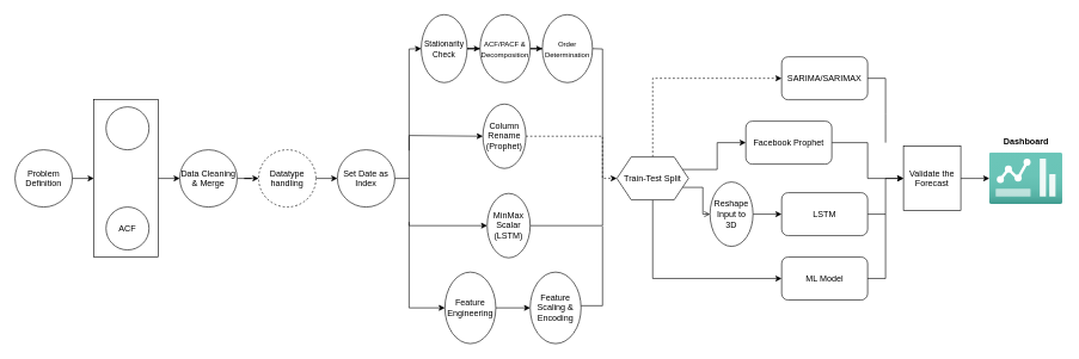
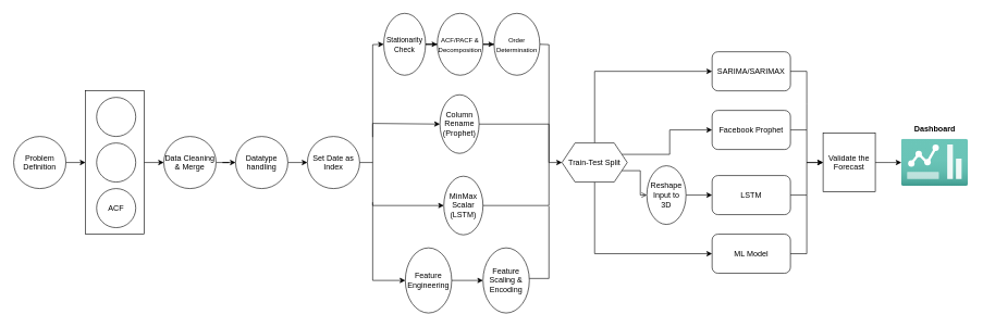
  <mxCell id="0" />
  <mxCell id="1" parent="0" />
  <mxCell id="2" value="" style="rounded=0;whiteSpace=wrap;html=1;" vertex="1" parent="1"><mxGeometry x="130" y="139" width="90" height="220" as="geometry" /></mxCell>
  <mxCell id="3" value="Problem Definition" style="ellipse;whiteSpace=wrap;html=1;aspect=fixed;" vertex="1" parent="1"><mxGeometry x="20" y="209" width="80" height="80" as="geometry" /></mxCell>
+ <mxCell id="4" value="&lt;span id=&quot;docs-internal-guid-f7c6a7ed-7fff-1ace-1ce9-4449cd99c372&quot;&gt;&lt;span style=&quot;background-color: transparent; font-variant-numeric: normal; font-variant-east-asian: normal; font-variant-alternates: normal; font-variant-position: normal; vertical-align: baseline; white-space-collapse: preserve;&quot;&gt;&lt;font color=&quot;#ffffff&quot; style=&quot;font-size: 12px;&quot; face=&quot;Helvetica&quot;&gt;S&amp;amp;P Global&lt;/font&gt;&lt;/span&gt;&lt;/span&gt;" style="ellipse;whiteSpace=wrap;html=1;aspect=fixed;" vertex="1" parent="1"><mxGeometry x="147" y="219" width="60" height="60" as="geometry" /></mxCell>
  <mxCell id="5" value="" style="edgeStyle=orthogonalEdgeStyle;rounded=0;orthogonalLoop=1;jettySize=auto;html=1;exitX=1;exitY=0.5;exitDx=0;exitDy=0;entryX=0;entryY=0.5;entryDx=0;entryDy=0;" edge="1" parent="1" source="16" target="26"><mxGeometry relative="1" as="geometry"><mxPoint x="480" y="249" as="targetPoint" /></mxGeometry></mxCell>
  <mxCell id="6" value="" style="edgeStyle=orthogonalEdgeStyle;rounded=0;orthogonalLoop=1;jettySize=auto;html=1;" edge="1" parent="1" source="7" target="16"><mxGeometry relative="1" as="geometry" /></mxCell>
  <mxCell id="7" value="Data Cleaning &amp;amp; Merge" style="ellipse;whiteSpace=wrap;html=1;aspect=fixed;" vertex="1" parent="1"><mxGeometry x="250" y="209" width="80" height="80" as="geometry" /></mxCell>
  <mxCell id="8" value="" style="edgeStyle=orthogonalEdgeStyle;rounded=0;orthogonalLoop=1;jettySize=auto;html=1;" edge="1" parent="1" source="9" target="15"><mxGeometry relative="1" as="geometry" /></mxCell>
  <mxCell id="9" value="&lt;font style=&quot;font-size: 11px;&quot;&gt;Stationarity Check&lt;/font&gt;" style="ellipse;whiteSpace=wrap;html=1;direction=south;" vertex="1" parent="1"><mxGeometry x="587" y="20" width="64" height="95" as="geometry" /></mxCell>
  <mxCell id="10" value="ACF" style="ellipse;whiteSpace=wrap;html=1;aspect=fixed;" vertex="1" parent="1"><mxGeometry x="147" y="289" width="60" height="60" as="geometry" /></mxCell>
  <mxCell id="11" value="&lt;span id=&quot;docs-internal-guid-c853b265-7fff-511d-7519-27312310e417&quot;&gt;&lt;span style=&quot;background-color: transparent; font-variant-numeric: normal; font-variant-east-asian: normal; font-variant-alternates: normal; font-variant-position: normal; vertical-align: baseline; white-space-collapse: preserve;&quot;&gt;&lt;font style=&quot;font-size: 12px;&quot; color=&quot;#ffffff&quot;&gt;U.S. Census Bureau&lt;/font&gt;&lt;/span&gt;&lt;/span&gt;" style="ellipse;whiteSpace=wrap;html=1;aspect=fixed;" vertex="1" parent="1"><mxGeometry x="147" y="149" width="60" height="60" as="geometry" /></mxCell>
  <mxCell id="12" value="" style="endArrow=classic;html=1;rounded=0;exitX=1;exitY=0.5;exitDx=0;exitDy=0;entryX=0;entryY=0.5;entryDx=0;entryDy=0;" edge="1" parent="1" source="3" target="2"><mxGeometry width="50" height="50" relative="1" as="geometry"><mxPoint x="130" y="249" as="sourcePoint" /><mxPoint x="120" y="249" as="targetPoint" /></mxGeometry></mxCell>
  <mxCell id="13" value="" style="endArrow=classic;html=1;rounded=0;entryX=0;entryY=0.5;entryDx=0;entryDy=0;" edge="1" parent="1" target="7"><mxGeometry width="50" height="50" relative="1" as="geometry"><mxPoint x="220" y="249" as="sourcePoint" /><mxPoint x="420" y="189" as="targetPoint" /></mxGeometry></mxCell>
  <mxCell id="14" value="" style="edgeStyle=orthogonalEdgeStyle;rounded=0;orthogonalLoop=1;jettySize=auto;html=1;" edge="1" parent="1" source="15" target="20"><mxGeometry relative="1" as="geometry" /></mxCell>
  <mxCell id="15" value="&lt;font style=&quot;font-size: 10px;&quot;&gt;ACF/PACF &amp;amp; Decomposition&lt;/font&gt;" style="ellipse;whiteSpace=wrap;html=1;direction=south;" vertex="1" parent="1"><mxGeometry x="669" y="20" width="70" height="95" as="geometry" /></mxCell>
- <mxCell id="16" value="Datatype handling" style="ellipse;whiteSpace=wrap;html=1;aspect=fixed;dashed=1;" vertex="1" parent="1"><mxGeometry x="360" y="209" width="80" height="80" as="geometry" /></mxCell>
+ <mxCell id="16" value="Datatype handling" style="ellipse;whiteSpace=wrap;html=1;aspect=fixed;" vertex="1" parent="1"><mxGeometry x="360" y="209" width="80" height="80" as="geometry" /></mxCell>
  <mxCell id="17" style="edgeStyle=orthogonalEdgeStyle;rounded=0;orthogonalLoop=1;jettySize=auto;html=1;entryX=0.5;entryY=1;entryDx=0;entryDy=0;" edge="1" parent="1" target="18"><mxGeometry relative="1" as="geometry"><mxPoint x="570" y="190" as="targetPoint" /><mxPoint x="570" y="210" as="sourcePoint" /><Array as="points"><mxPoint x="570" y="189" /><mxPoint x="673" y="189" /></Array></mxGeometry></mxCell>
  <mxCell id="18" value="Column Rename&lt;div&gt;(Prophet)&lt;/div&gt;" style="ellipse;whiteSpace=wrap;html=1;direction=south;" vertex="1" parent="1"><mxGeometry x="673" y="145" width="60" height="90" as="geometry" /></mxCell>
  <mxCell id="19" value="" style="endArrow=classic;html=1;rounded=0;entryX=0.5;entryY=1;entryDx=0;entryDy=0;" edge="1" parent="1" target="9"><mxGeometry width="50" height="50" relative="1" as="geometry"><mxPoint x="570" y="190" as="sourcePoint" /><mxPoint x="590" y="70" as="targetPoint" /><Array as="points"><mxPoint x="570" y="68" /></Array></mxGeometry></mxCell>
  <mxCell id="20" value="&lt;span style=&quot;font-size: 10px;&quot;&gt;Order Determination&lt;/span&gt;" style="ellipse;whiteSpace=wrap;html=1;direction=south;" vertex="1" parent="1"><mxGeometry x="756" y="20" width="70" height="95" as="geometry" /></mxCell>
  <mxCell id="21" style="edgeStyle=orthogonalEdgeStyle;rounded=0;orthogonalLoop=1;jettySize=auto;html=1;entryX=0;entryY=0.5;entryDx=0;entryDy=0;exitX=1;exitY=0.25;exitDx=0;exitDy=0;" edge="1" parent="1" source="25" target="36"><mxGeometry relative="1" as="geometry" /></mxCell>
- <mxCell id="22" style="edgeStyle=orthogonalEdgeStyle;rounded=0;orthogonalLoop=1;jettySize=auto;html=1;entryX=0;entryY=0.5;entryDx=0;entryDy=0;exitX=0.5;exitY=0;exitDx=0;exitDy=0;dashed=1;" edge="1" parent="1" source="25" target="35"><mxGeometry relative="1" as="geometry" /></mxCell>
+ <mxCell id="22" style="edgeStyle=orthogonalEdgeStyle;rounded=0;orthogonalLoop=1;jettySize=auto;html=1;entryX=0;entryY=0.5;entryDx=0;entryDy=0;exitX=0.5;exitY=0;exitDx=0;exitDy=0;" edge="1" parent="1" source="25" target="35"><mxGeometry relative="1" as="geometry" /></mxCell>
  <mxCell id="23" style="edgeStyle=orthogonalEdgeStyle;rounded=0;orthogonalLoop=1;jettySize=auto;html=1;entryX=0.5;entryY=1;entryDx=0;entryDy=0;exitX=1;exitY=0.75;exitDx=0;exitDy=0;endArrow=open;" edge="1" parent="1" source="25" target="29"><mxGeometry relative="1" as="geometry" /></mxCell>
  <mxCell id="24" style="edgeStyle=orthogonalEdgeStyle;rounded=0;orthogonalLoop=1;jettySize=auto;html=1;entryX=0;entryY=0.5;entryDx=0;entryDy=0;exitX=0.5;exitY=1;exitDx=0;exitDy=0;" edge="1" parent="1" source="25" target="37"><mxGeometry relative="1" as="geometry" /></mxCell>
  <mxCell id="25" value="Train-Test Split" style="shape=hexagon;perimeter=hexagonPerimeter2;whiteSpace=wrap;html=1;fixedSize=1;" vertex="1" parent="1"><mxGeometry x="860" y="219" width="100" height="60" as="geometry" /></mxCell>
  <mxCell id="26" value="Set Date as Index" style="ellipse;whiteSpace=wrap;html=1;aspect=fixed;" vertex="1" parent="1"><mxGeometry x="470" y="209" width="80" height="80" as="geometry" /></mxCell>
  <mxCell id="27" value="MinMax&lt;div&gt;Scalar&lt;/div&gt;&lt;div&gt;(LSTM)&lt;/div&gt;" style="ellipse;whiteSpace=wrap;html=1;direction=south;" vertex="1" parent="1"><mxGeometry x="679" y="270" width="60" height="90" as="geometry" /></mxCell>
  <mxCell id="28" style="edgeStyle=orthogonalEdgeStyle;rounded=0;orthogonalLoop=1;jettySize=auto;html=1;entryX=0;entryY=0.5;entryDx=0;entryDy=0;" edge="1" parent="1" source="29" target="39"><mxGeometry relative="1" as="geometry" /></mxCell>
  <mxCell id="29" value="Reshape Input to 3D" style="ellipse;whiteSpace=wrap;html=1;direction=south;" vertex="1" parent="1"><mxGeometry x="990" y="254" width="60" height="90" as="geometry" /></mxCell>
  <mxCell id="30" value="" style="endArrow=classic;html=1;rounded=0;entryX=0.5;entryY=1;entryDx=0;entryDy=0;" edge="1" parent="1" target="27"><mxGeometry width="50" height="50" relative="1" as="geometry"><mxPoint x="570" y="190" as="sourcePoint" /><mxPoint x="570" y="170" as="targetPoint" /><Array as="points"><mxPoint x="570" y="315" /></Array></mxGeometry></mxCell>
- <mxCell id="31" value="" style="endArrow=classic;html=1;rounded=0;entryX=0;entryY=0.5;entryDx=0;entryDy=0;exitX=0.5;exitY=0;exitDx=0;exitDy=0;dashed=1;" edge="1" parent="1" source="18" target="25"><mxGeometry width="50" height="50" relative="1" as="geometry"><mxPoint x="520" y="279" as="sourcePoint" /><mxPoint x="570" y="229" as="targetPoint" /><Array as="points"><mxPoint x="840" y="190" /><mxPoint x="840" y="249" /></Array></mxGeometry></mxCell>
+ <mxCell id="31" value="" style="endArrow=classic;html=1;rounded=0;entryX=0;entryY=0.5;entryDx=0;entryDy=0;exitX=0.5;exitY=0;exitDx=0;exitDy=0;" edge="1" parent="1" source="18" target="25"><mxGeometry width="50" height="50" relative="1" as="geometry"><mxPoint x="520" y="279" as="sourcePoint" /><mxPoint x="570" y="229" as="targetPoint" /><Array as="points"><mxPoint x="840" y="190" /><mxPoint x="840" y="249" /></Array></mxGeometry></mxCell>
  <mxCell id="32" value="" style="endArrow=none;html=1;rounded=0;entryX=0.5;entryY=0;entryDx=0;entryDy=0;" edge="1" parent="1" target="20"><mxGeometry width="50" height="50" relative="1" as="geometry"><mxPoint x="840" y="190" as="sourcePoint" /><mxPoint x="570" y="170" as="targetPoint" /><Array as="points"><mxPoint x="840" y="68" /></Array></mxGeometry></mxCell>
  <mxCell id="33" value="" style="endArrow=none;html=1;rounded=0;exitX=0.5;exitY=0;exitDx=0;exitDy=0;" edge="1" parent="1" source="27"><mxGeometry width="50" height="50" relative="1" as="geometry"><mxPoint x="520" y="220" as="sourcePoint" /><mxPoint x="840" y="190" as="targetPoint" /><Array as="points"><mxPoint x="840" y="315" /></Array></mxGeometry></mxCell>
  <mxCell id="34" style="edgeStyle=orthogonalEdgeStyle;rounded=0;orthogonalLoop=1;jettySize=auto;html=1;entryX=0.5;entryY=1;entryDx=0;entryDy=0;exitX=1;exitY=0.5;exitDx=0;exitDy=0;" edge="1" parent="1" source="36" target="41"><mxGeometry relative="1" as="geometry" /></mxCell>
  <mxCell id="35" value="SARIMA/SARIMAX" style="rounded=1;whiteSpace=wrap;html=1;" vertex="1" parent="1"><mxGeometry x="1090" y="79" width="120" height="60" as="geometry" /></mxCell>
- <mxCell id="36" value="Facebook Prophet" style="rounded=1;whiteSpace=wrap;html=1;" vertex="1" parent="1"><mxGeometry x="1040" y="169" width="120" height="60" as="geometry" /></mxCell>
+ <mxCell id="36" value="Facebook Prophet" style="rounded=1;whiteSpace=wrap;html=1;" vertex="1" parent="1"><mxGeometry x="1090" y="169" width="120" height="60" as="geometry" /></mxCell>
  <mxCell id="37" value="ML Model" style="rounded=1;whiteSpace=wrap;html=1;" vertex="1" parent="1"><mxGeometry x="1090" y="359" width="120" height="60" as="geometry" /></mxCell>
  <mxCell id="38" style="edgeStyle=orthogonalEdgeStyle;rounded=0;orthogonalLoop=1;jettySize=auto;html=1;entryX=0.5;entryY=1;entryDx=0;entryDy=0;" edge="1" parent="1" source="39" target="41"><mxGeometry relative="1" as="geometry" /></mxCell>
  <mxCell id="39" value="LSTM" style="rounded=1;whiteSpace=wrap;html=1;" vertex="1" parent="1"><mxGeometry x="1090" y="269" width="120" height="60" as="geometry" /></mxCell>
  <mxCell id="40" value="" style="edgeStyle=orthogonalEdgeStyle;rounded=0;orthogonalLoop=1;jettySize=auto;html=1;" edge="1" parent="1" source="41" target="42"><mxGeometry relative="1" as="geometry" /></mxCell>
  <mxCell id="41" value="Validate the Forecast" style="rounded=0;whiteSpace=wrap;html=1;direction=south;" vertex="1" parent="1"><mxGeometry x="1260" y="204" width="80" height="90" as="geometry" /></mxCell>
  <mxCell id="42" value="" style="image;aspect=fixed;html=1;points=[];align=center;fontSize=12;image=img/lib/azure2/general/Dashboard2.svg;" vertex="1" parent="1"><mxGeometry x="1380" y="212.94" width="102.17" height="72.12" as="geometry" /></mxCell>
  <mxCell id="43" value="" style="endArrow=none;html=1;rounded=0;entryX=1;entryY=0.5;entryDx=0;entryDy=0;" edge="1" parent="1" target="35"><mxGeometry width="50" height="50" relative="1" as="geometry"><mxPoint x="1235" y="199" as="sourcePoint" /><mxPoint x="1215" y="109" as="targetPoint" /><Array as="points"><mxPoint x="1235" y="159" /><mxPoint x="1235" y="109" /></Array></mxGeometry></mxCell>
  <mxCell id="44" value="" style="endArrow=none;html=1;rounded=0;" edge="1" parent="1"><mxGeometry width="50" height="50" relative="1" as="geometry"><mxPoint x="1210" y="389" as="sourcePoint" /><mxPoint x="1235" y="299" as="targetPoint" /><Array as="points"><mxPoint x="1235" y="389" /></Array></mxGeometry></mxCell>
  <mxCell id="45" value="&lt;font style=&quot;font-size: 12px;&quot;&gt;&lt;b&gt;Dashboard&lt;/b&gt;&lt;/font&gt;" style="text;html=1;align=center;verticalAlign=middle;resizable=0;points=[];autosize=1;strokeColor=none;fillColor=none;" vertex="1" parent="1"><mxGeometry x="1386.08" y="182.94" width="90" height="30" as="geometry" /></mxCell>
  <mxCell id="46" value="" style="edgeStyle=orthogonalEdgeStyle;rounded=0;orthogonalLoop=1;jettySize=auto;html=1;" edge="1" parent="1" source="47" target="48"><mxGeometry relative="1" as="geometry" /></mxCell>
  <mxCell id="47" value="Feature Engineering" style="ellipse;whiteSpace=wrap;html=1;direction=south;" vertex="1" parent="1"><mxGeometry x="620" y="380" width="71" height="100" as="geometry" /></mxCell>
  <mxCell id="48" value="Feature Scaling &amp;amp; Encoding" style="ellipse;whiteSpace=wrap;html=1;direction=south;" vertex="1" parent="1"><mxGeometry x="739" y="380" width="71" height="100" as="geometry" /></mxCell>
  <mxCell id="49" value="" style="endArrow=classic;html=1;rounded=0;entryX=0.5;entryY=1;entryDx=0;entryDy=0;" edge="1" parent="1" target="47"><mxGeometry width="50" height="50" relative="1" as="geometry"><mxPoint x="570" y="310" as="sourcePoint" /><mxPoint x="710" y="190" as="targetPoint" /><Array as="points"><mxPoint x="570" y="430" /></Array></mxGeometry></mxCell>
  <mxCell id="50" value="" style="endArrow=none;html=1;rounded=0;exitX=1;exitY=0.5;exitDx=0;exitDy=0;" edge="1" parent="1" source="26"><mxGeometry width="50" height="50" relative="1" as="geometry"><mxPoint x="660" y="299" as="sourcePoint" /><mxPoint x="570" y="249" as="targetPoint" /></mxGeometry></mxCell>
  <mxCell id="51" value="" style="endArrow=none;html=1;rounded=0;exitX=0.5;exitY=0;exitDx=0;exitDy=0;" edge="1" parent="1"><mxGeometry width="50" height="50" relative="1" as="geometry"><mxPoint x="810" y="427" as="sourcePoint" /><mxPoint x="840" y="316" as="targetPoint" /><Array as="points"><mxPoint x="840" y="427" /></Array></mxGeometry></mxCell>
